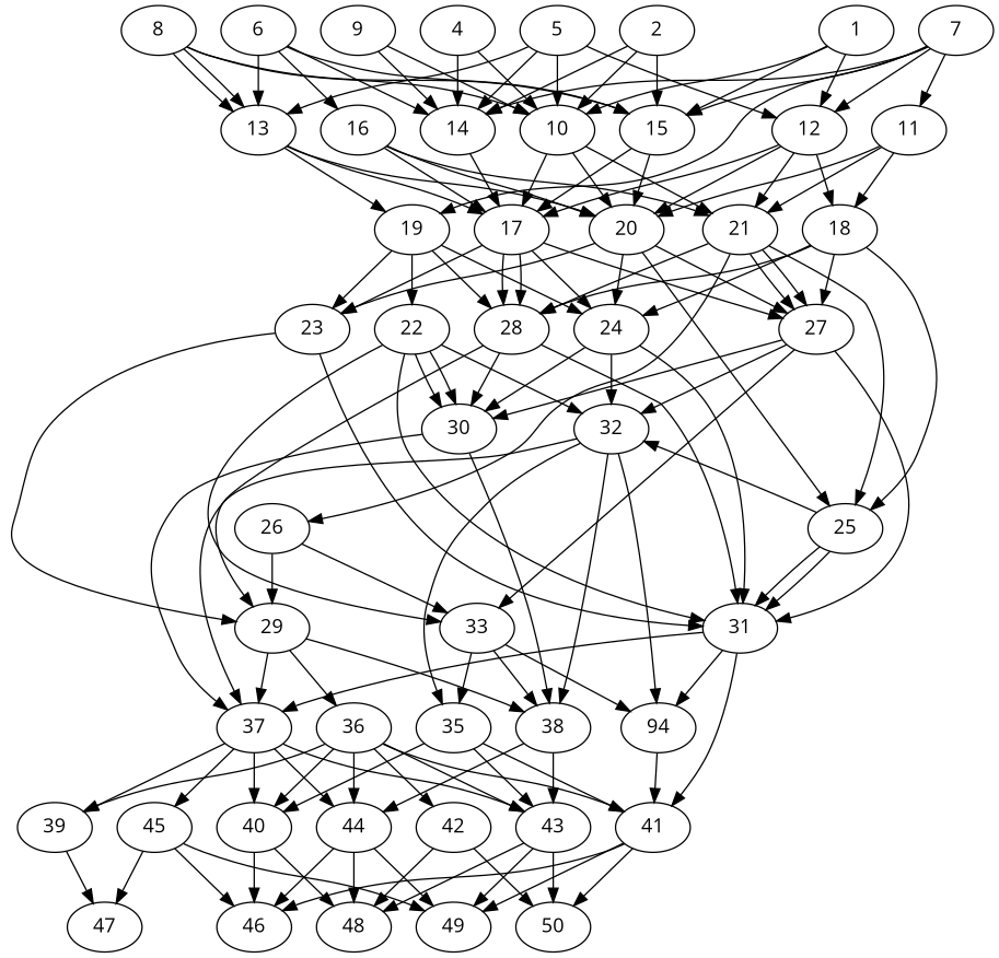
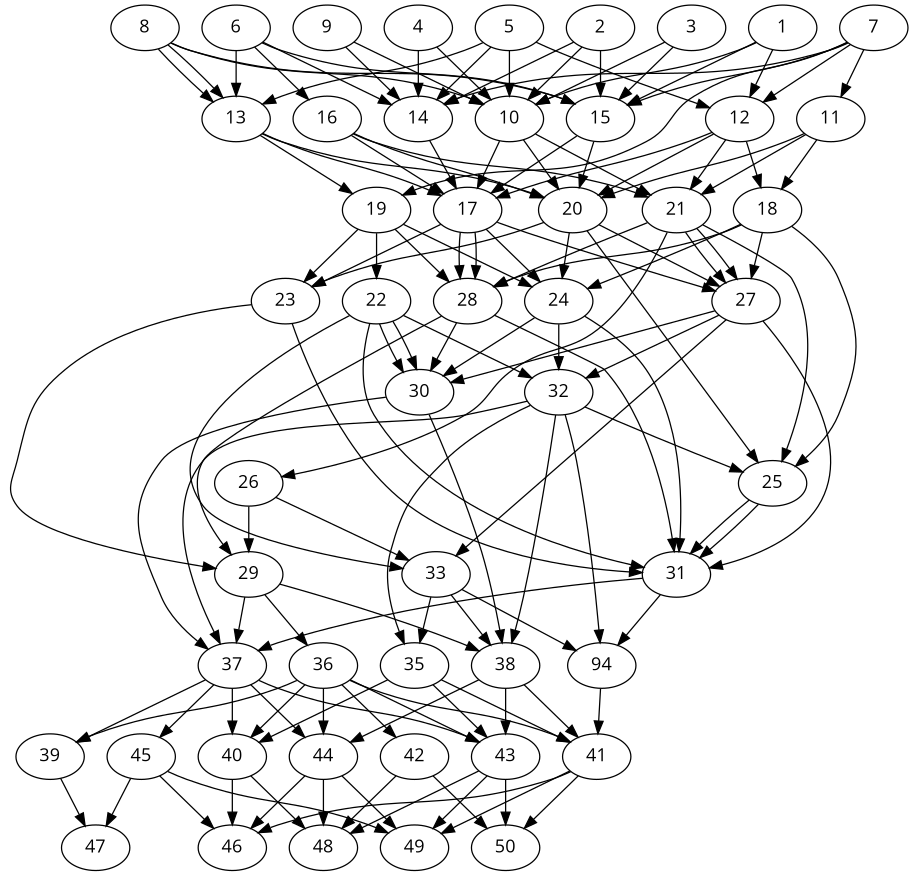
  digraph {
    fontname="Open Sans"
    node [alpha=0.04 fontname="Open Sans"]
    edge [fontname="Open Sans"]
    1 [alpha=0.12 expect_size=37242880]
    10 [alpha=0.07 expect_size=23326720]
    12 [expect_size=15441920]
    15 [alpha=0.06 expect_size=52154368]
    17 [expect_size=47899648]
    20 [alpha=0.15 expect_size=15249408]
    21 [alpha=0.17 expect_size=31608832]
    18 [alpha=0.03 expect_size=18651136]
    23 [expect_size=34224128]
    24 [alpha=0.01 expect_size=29740032]
    27 [alpha=0.14 expect_size=27547648]
    28 [alpha=0.15 expect_size=37751808]
    25 [alpha=0.07 expect_size=49282048]
    26 [expect_size=17288192]
    2 [alpha=0.14 expect_size=37716992]
    14 [alpha=0.08 expect_size=50266112]
+   3 [alpha=0.01 expect_size=42204160]
    4 [alpha=0.01 expect_size=19277824]
    5 [alpha=0.02 expect_size=24901632]
    13 [alpha=0.18 expect_size=48627712]
    19 [alpha=0.06 expect_size=27285504]
    22 [alpha=0.12 expect_size=23940096]
    6 [alpha=0.16 expect_size=32224256]
    16 [expect_size=9295872]
    7 [alpha=0.08 expect_size=36285440]
    11 [alpha=0.17 expect_size=33675264]
    8 [expect_size=29480960]
    9 [alpha=0.15 expect_size=9942016]
    31 [alpha=0.10 expect_size=46249984]
    29 [alpha=0.17 expect_size=44137472]
    30 [alpha=0.07 expect_size=11702272]
    32 [alpha=0.16 expect_size=38221824]
    33 [alpha=0.01 expect_size=20093952]
    37 [alpha=0.18 expect_size=8884224]
    n35 [alpha=0.05 expect_size=28827648 label=94]
    38 [alpha=0.08 expect_size=42075136]
    36 [alpha=0.15 expect_size=47088640]
    35 [alpha=0.09 expect_size=31271936]
    40 [alpha=0.10 expect_size=22568960]
    43 [alpha=0.00 expect_size=6088704]
    39 [alpha=0.07 expect_size=29341696]
    44 [alpha=0.05 expect_size=8648704]
    45 [alpha=0.08 expect_size=20737024]
    41 [expect_size=39841792]
    42 [alpha=0.06 expect_size=15219712]
    46 [alpha=0.17 expect_size=42080256]
    49 [alpha=0.15 expect_size=44225536]
    50 [alpha=0.06 expect_size=12519424]
    48 [alpha=0.07 expect_size=25791488]
    47 [alpha=0.15 expect_size=29545472]
    1 -> 10
    1 -> 12
    1 -> 15
    10 -> 17
    10 -> 20
    10 -> 21
    12 -> 17
    12 -> 20
    12 -> 21
    12 -> 18
    15 -> 17
    15 -> 20
    17 -> 23
    17 -> 24
    17 -> 27
    17 -> 28
    17 -> 28
    20 -> 23
    20 -> 24
    20 -> 27
    20 -> 25
    21 -> 27
    21 -> 27
    21 -> 28
    21 -> 25
    21 -> 26
    18 -> 24
    18 -> 27
    18 -> 28
    18 -> 25
    23 -> 31
    23 -> 29
    24 -> 31
    24 -> 30
    24 -> 32
    27 -> 31
    27 -> 30
    27 -> 32
    27 -> 33
    28 -> 31
    28 -> 29
    28 -> 30
    25 -> 31
    25 -> 31
-   25 -> 32
+   32 -> 25
    26 -> 29
    26 -> 33
    2 -> 10
    2 -> 15
    2 -> 14
    14 -> 17
+   3 -> 10
+   3 -> 15
    4 -> 10
    4 -> 14
    5 -> 10
    5 -> 12
    5 -> 14
    5 -> 13
    13 -> 17
    13 -> 20
    13 -> 19
    19 -> 23
    19 -> 24
    19 -> 28
    19 -> 22
    22 -> 31
    22 -> 30
    22 -> 30
    22 -> 32
    22 -> 33
    6 -> 15
    6 -> 14
    6 -> 13
    6 -> 16
    16 -> 17
    16 -> 20
    16 -> 21
    7 -> 12
    7 -> 15
    7 -> 14
    7 -> 19
    7 -> 11
    11 -> 20
    11 -> 21
    11 -> 18
    8 -> 10
    8 -> 15
    8 -> 13
    8 -> 13
    9 -> 10
    9 -> 14
    31 -> 37
    31 -> n35
    29 -> 37
    29 -> 38
    29 -> 36
    30 -> 37
    30 -> 38
    32 -> 37
    32 -> n35
    32 -> 38
    32 -> 35
    33 -> n35
    33 -> 38
    33 -> 35
    37 -> 40
    37 -> 43
    37 -> 39
    37 -> 44
    37 -> 45
    n35 -> 41
    38 -> 43
    38 -> 44
-   31 -> 41
+   38 -> 41
    36 -> 40
    36 -> 43
    36 -> 39
    36 -> 44
    36 -> 41
    36 -> 42
    35 -> 40
    35 -> 43
    35 -> 41
    40 -> 46
    40 -> 48
    43 -> 49
    43 -> 50
    43 -> 48
    39 -> 47
    44 -> 46
    44 -> 49
    44 -> 48
    45 -> 46
    45 -> 49
    45 -> 47
    41 -> 46
    41 -> 49
    41 -> 50
    42 -> 50
    42 -> 48
  }
